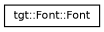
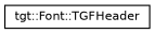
  digraph {
    rankdir=LR
-   n1 [color=black fillcolor=white fontname=Helvetica fontsize=10 height=0.2 label="tgt::Font::Font" shape=record style=filled width=0.4]
+   n1 [color=black fillcolor=white fontname=Helvetica fontsize=10 height=0.2 label="tgt::Font::TGFHeader" shape=record style=filled width=0.4]
  }
